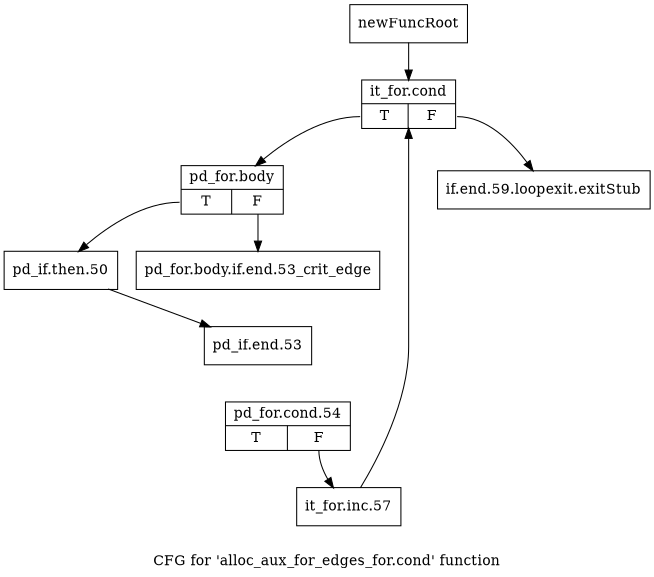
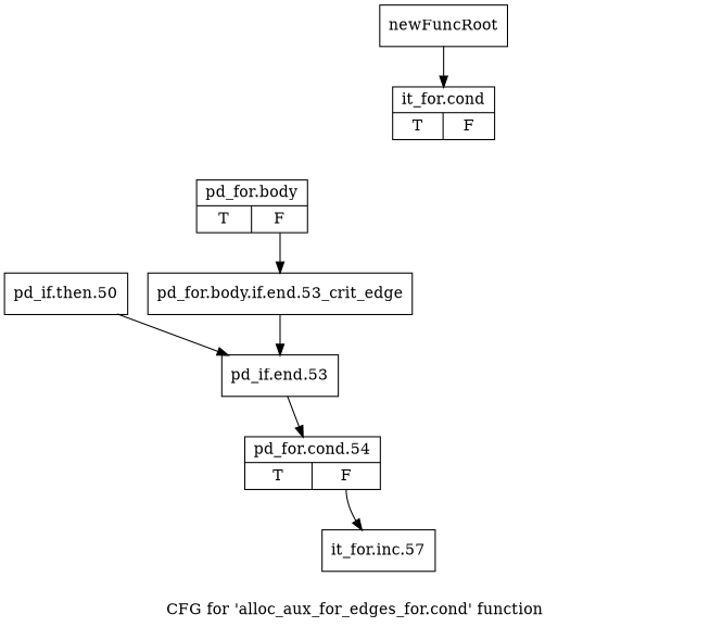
  digraph {
    label="CFG for 'alloc_aux_for_edges_for.cond' function"
    node [shape=record]
    n1 [label="{newFuncRoot}"]
    n2 [label="{it_for.cond|{<s0>T|<s1>F}}"]
-   n3 [label="{if.end.59.loopexit.exitStub}"]
    n4 [label="{pd_for.body|{<s0>T|<s1>F}}"]
    n5 [label="{pd_if.then.50}"]
    n6 [label="{pd_for.body.if.end.53_crit_edge}"]
    n7 [label="{pd_if.end.53}"]
    n8 [label="{pd_for.cond.54|{<s0>T|<s1>F}}"]
    n9 [label="{it_for.inc.57}"]
    n1 -> n2
-   n2 -> n3 [tailport=s1]
-   n2 -> n4 [tailport=s0]
-   n4 -> n5 [tailport=s0]
    n4 -> n6 [tailport=s1]
    n5 -> n7
+   n6 -> n7
+   n7 -> n8
    n8 -> n9 [tailport=s1]
-   n9 -> n2
  }
